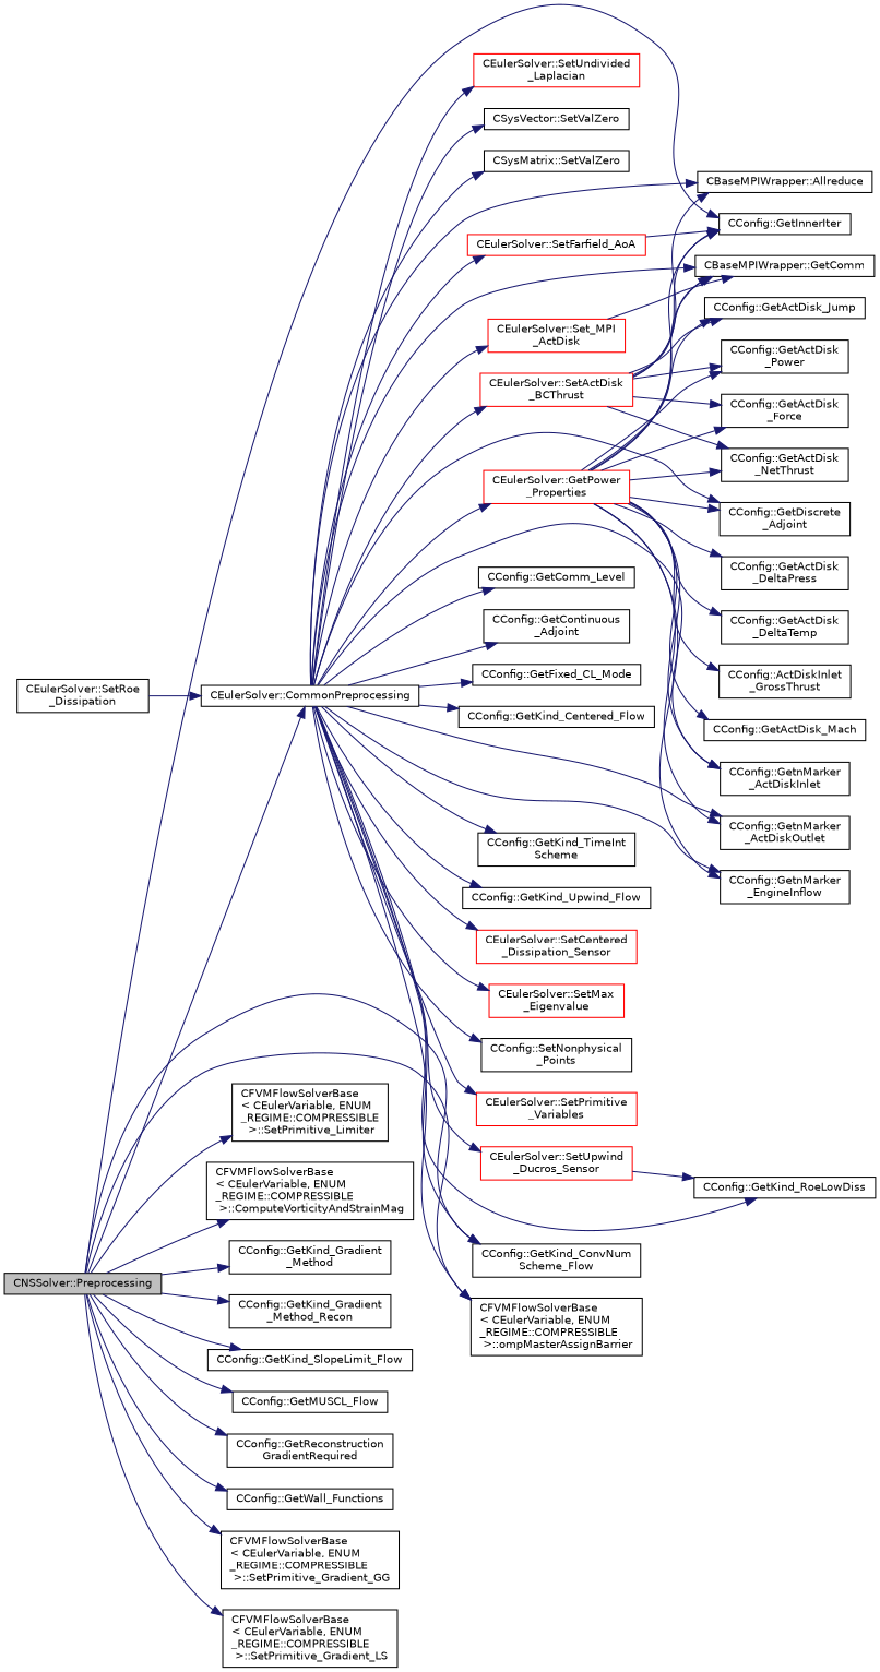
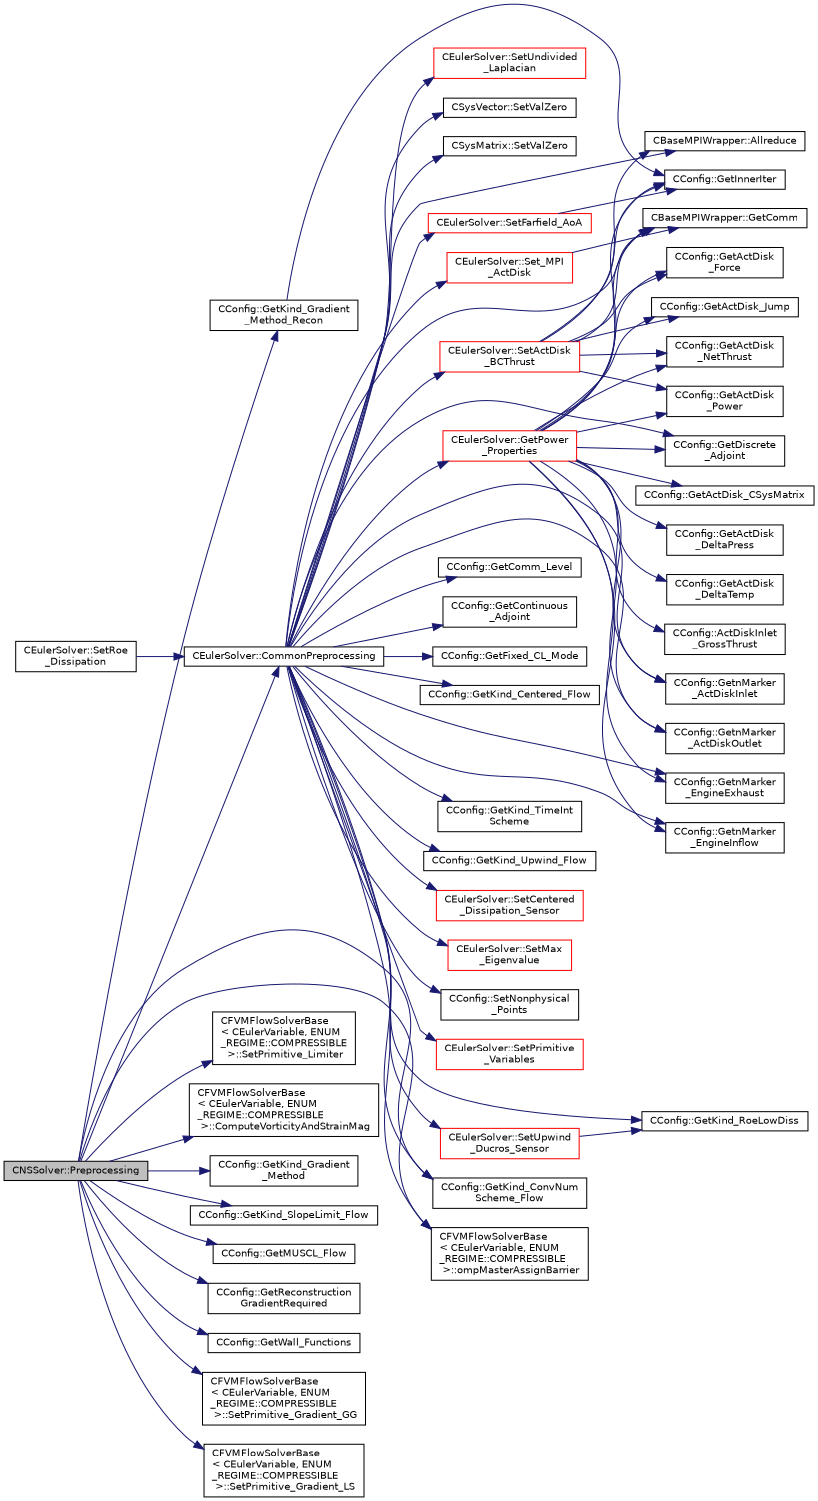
  digraph {
    rankdir=LR
    node [color=black fillcolor=white fontname=Helvetica fontsize=10 shape=record style=filled]
    edge [color=midnightblue fontname=Helvetica fontsize=10 labelfontname=Helvetica labelfontsize=10 style=solid]
    n1 [fillcolor=grey75 fontcolor=black height=0.2 label="CNSSolver::Preprocessing" width=0.4]
    n2 [height=0.2 label="CEulerSolver::CommonPreprocessing" width=0.4]
    n3 [height=0.2 label="CConfig::GetKind_ConvNum\lScheme_Flow" width=0.4]
    n4 [height=0.2 label="CConfig::GetInnerIter" width=0.4]
    n5 [height=0.2 label="CFVMFlowSolverBase\l\< CEulerVariable, ENUM\l_REGIME::COMPRESSIBLE\l \>::ompMasterAssignBarrier" width=0.4]
    n6 [height=0.2 label="CFVMFlowSolverBase\l\< CEulerVariable, ENUM\l_REGIME::COMPRESSIBLE\l \>::ComputeVorticityAndStrainMag" width=0.4]
    n7 [height=0.2 label="CConfig::GetKind_Gradient\l_Method" width=0.4]
    n8 [height=0.2 label="CConfig::GetKind_Gradient\l_Method_Recon" width=0.4]
    n9 [height=0.2 label="CConfig::GetKind_SlopeLimit_Flow" width=0.4]
    n10 [height=0.2 label="CConfig::GetMUSCL_Flow" width=0.4]
    n11 [height=0.2 label="CConfig::GetReconstruction\lGradientRequired" width=0.4]
    n12 [height=0.2 label="CConfig::GetWall_Functions" width=0.4]
    n13 [height=0.2 label="CFVMFlowSolverBase\l\< CEulerVariable, ENUM\l_REGIME::COMPRESSIBLE\l \>::SetPrimitive_Gradient_GG" width=0.4]
    n14 [height=0.2 label="CFVMFlowSolverBase\l\< CEulerVariable, ENUM\l_REGIME::COMPRESSIBLE\l \>::SetPrimitive_Gradient_LS" width=0.4]
    n15 [height=0.2 label="CFVMFlowSolverBase\l\< CEulerVariable, ENUM\l_REGIME::COMPRESSIBLE\l \>::SetPrimitive_Limiter" width=0.4]
    n16 [height=0.2 label="CBaseMPIWrapper::Allreduce" width=0.4]
    n17 [height=0.2 label="CBaseMPIWrapper::GetComm" width=0.4]
    n18 [height=0.2 label="CConfig::GetComm_Level" width=0.4]
    n19 [height=0.2 label="CConfig::GetContinuous\l_Adjoint" width=0.4]
    n20 [height=0.2 label="CConfig::GetDiscrete\l_Adjoint" width=0.4]
    n21 [height=0.2 label="CConfig::GetFixed_CL_Mode" width=0.4]
    n22 [height=0.2 label="CConfig::GetKind_Centered_Flow" width=0.4]
    n23 [height=0.2 label="CConfig::GetKind_RoeLowDiss" width=0.4]
    n24 [height=0.2 label="CConfig::GetKind_TimeInt\lScheme" width=0.4]
    n25 [height=0.2 label="CConfig::GetKind_Upwind_Flow" width=0.4]
    n26 [height=0.2 label="CConfig::GetnMarker\l_ActDiskInlet" width=0.4]
    n27 [height=0.2 label="CConfig::GetnMarker\l_ActDiskOutlet" width=0.4]
+   n28 [height=0.2 label="CConfig::GetnMarker\l_EngineExhaust" width=0.4]
    n29 [height=0.2 label="CConfig::GetnMarker\l_EngineInflow" width=0.4]
    n30 [color=red height=0.2 label="CEulerSolver::GetPower\l_Properties" width=0.4]
    n31 [color=red height=0.2 label="CEulerSolver::Set_MPI\l_ActDisk" width=0.4]
    n32 [color=red height=0.2 label="CEulerSolver::SetActDisk\l_BCThrust" width=0.4]
    n33 [color=red height=0.2 label="CEulerSolver::SetCentered\l_Dissipation_Sensor" width=0.4]
    n34 [color=red height=0.2 label="CEulerSolver::SetFarfield_AoA" width=0.4]
    n35 [color=red height=0.2 label="CEulerSolver::SetMax\l_Eigenvalue" width=0.4]
    n36 [height=0.2 label="CConfig::SetNonphysical\l_Points" width=0.4]
    n37 [color=red height=0.2 label="CEulerSolver::SetPrimitive\l_Variables" width=0.4]
    n38 [color=red height=0.2 label="CEulerSolver::SetUndivided\l_Laplacian" width=0.4]
    n39 [color=red height=0.2 label="CEulerSolver::SetUpwind\l_Ducros_Sensor" width=0.4]
    n40 [height=0.2 label="CSysVector::SetValZero" width=0.4]
    n41 [height=0.2 label="CSysMatrix::SetValZero" width=0.4]
    n42 [height=0.2 label="CConfig::GetActDisk\l_DeltaPress" width=0.4]
    n43 [height=0.2 label="CConfig::GetActDisk\l_DeltaTemp" width=0.4]
    n44 [height=0.2 label="CConfig::GetActDisk\l_Force" width=0.4]
    n45 [height=0.2 label="CConfig::ActDiskInlet\l_GrossThrust" width=0.4]
    n46 [height=0.2 label="CConfig::GetActDisk_Jump" width=0.4]
-   n47 [height=0.2 label="CConfig::GetActDisk_Mach" width=0.4]
+   n47 [height=0.2 label="CConfig::GetActDisk_CSysMatrix" width=0.4]
    n48 [height=0.2 label="CConfig::GetActDisk\l_NetThrust" width=0.4]
    n49 [height=0.2 label="CConfig::GetActDisk\l_Power" width=0.4]
    n50 [height=0.2 label="CEulerSolver::SetRoe\l_Dissipation" width=0.4]
    n1 -> n2
    n1 -> n3
-   n1 -> n4
+   n8 -> n4
    n1 -> n5
    n1 -> n6
    n1 -> n7
    n1 -> n8
    n1 -> n9
    n1 -> n10
    n1 -> n11
    n1 -> n12
    n1 -> n13
    n1 -> n14
    n1 -> n15
    n2 -> n3
    n2 -> n5
    n2 -> n16
    n2 -> n17
    n2 -> n18
    n2 -> n19
    n2 -> n20
    n2 -> n21
    n2 -> n22
    n2 -> n23
    n2 -> n24
    n2 -> n25
    n2 -> n26
    n2 -> n27
+   n2 -> n28
    n2 -> n29
    n2 -> n30
    n2 -> n31
    n2 -> n32
    n2 -> n33
    n2 -> n34
    n2 -> n35
    n2 -> n36
    n2 -> n37
    n2 -> n38
    n2 -> n39
    n2 -> n40
    n2 -> n41
    n30 -> n4
    n30 -> n17
    n30 -> n20
    n30 -> n26
    n30 -> n27
+   n30 -> n28
    n30 -> n29
    n30 -> n42
    n30 -> n43
    n30 -> n44
    n30 -> n45
    n30 -> n46
    n30 -> n47
    n30 -> n48
    n30 -> n49
    n31 -> n17
    n32 -> n4
    n32 -> n16
    n32 -> n17
    n32 -> n44
    n32 -> n46
    n32 -> n48
    n32 -> n49
    n34 -> n4
    n39 -> n23
    n50 -> n2
  }
